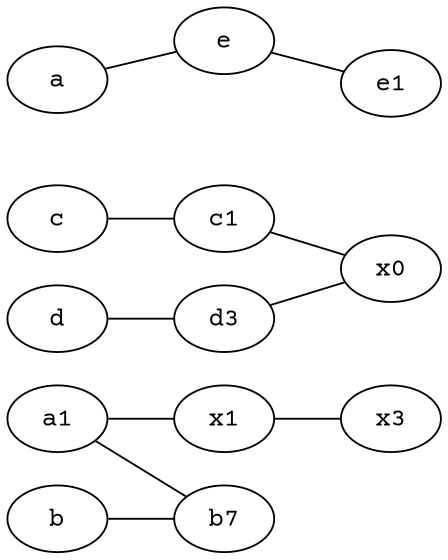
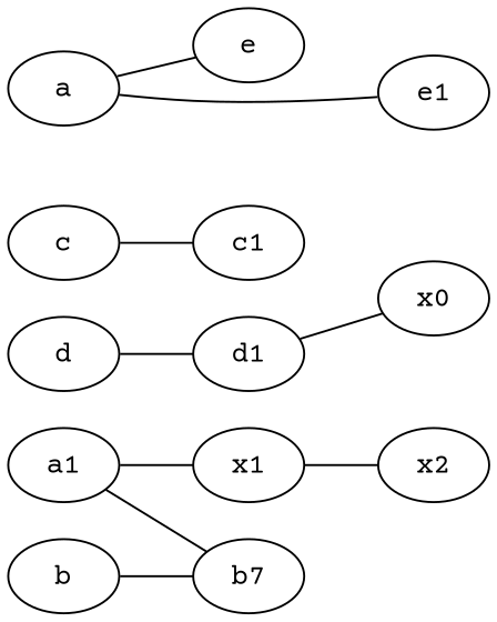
  graph {
    fontname="Courier Prime"
    rankdir=LR
    node [fontname="Courier Prime" labelfontsize=50]
    edge [fontname="Courier Prime"]
    x1
-   x2 [label=x3]
-   d1 [label=d3]
+   x2
+   d1
    x0
    a1
    n6 [label=b7]
    d
    c1
    e
    e1
    c
    a
    b
    x1 -- x2
    d1 -- x0
    a1 -- x1
    a1 -- n6
    d -- d1
-   c1 -- x0
-   e -- e1
+   a -- e1
    c -- c1
    a -- e
    b -- n6
  }
